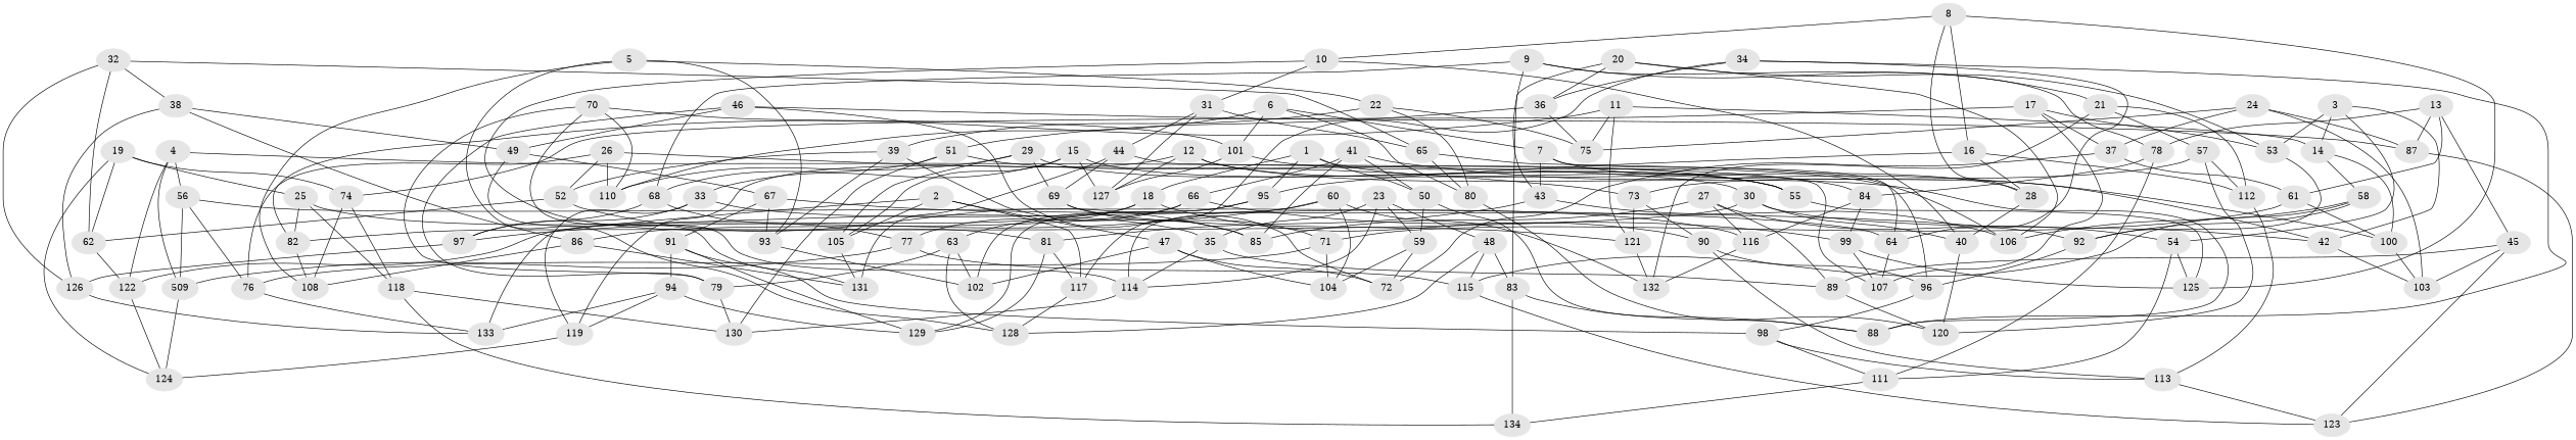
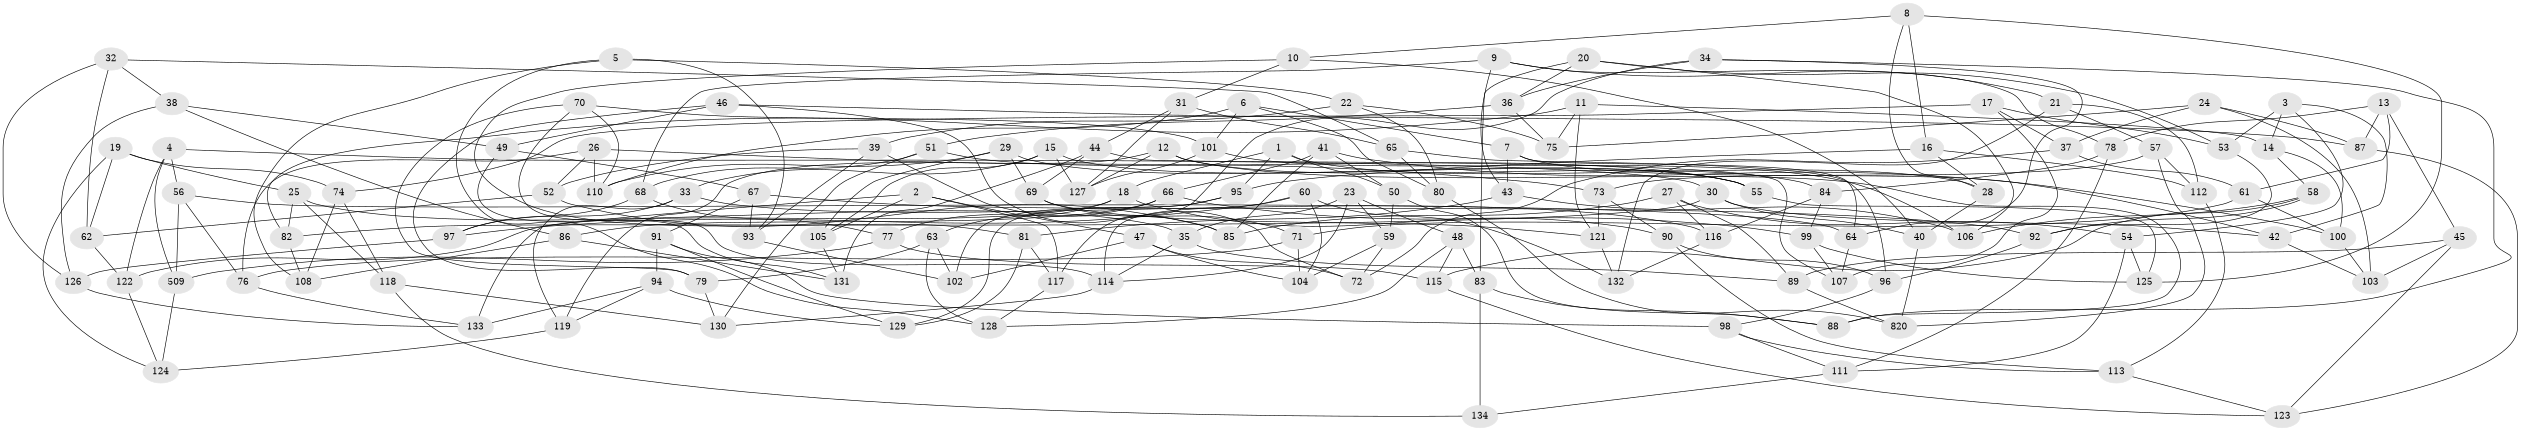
  graph {
    node [color=gray90 style=filled]
    1
    18
    28
    50
    95
    122
    63
    90
    40
    88
    59
    102
    129
    2
    47
    105
    117
    133
    72
    104
    131
    128
    3
    14
    42
    53
    54
    58
    100
    103
    92
    125
    111
    4
    30
    56
    n37 [label=509]
    82
    64
    76
    124
    5
    22
    93
    108
    80
    75
    39
    6
    7
    101
    110
    43
-   120
+   120 [label=820]
    127
    106
    81
    107
    8
    10
    16
    31
    112
    9
    21
    68
    78
    57
    132
    97
    77
    84
    44
    65
    11
    121
    12
    119
    116
    99
    13
    45
    61
    87
    89
    123
    71
    115
    15
    33
    55
    113
    17
    37
    74
    118
    79
    96
    19
    25
    62
    35
    20
    36
    83
    51
    134
    73
    52
    85
    23
    48
    114
    130
    24
    26
    27
    29
    69
    32
    38
    126
    49
    86
    34
    67
    41
    66
    46
    91
    60
    98
    94
    70
    1 -- 18
    1 -- 28
    1 -- 50
    1 -- 95
    18 -- 122
    18 -- 63
    18 -- 90
    28 -- 40
    50 -- 88
    50 -- 59
    95 -- 102
    95 -- 129
    122 -- 124
    63 -- 102
    63 -- 128
    63 -- 79
    90 -- 113
    90 -- 96
    40 -- 120
    59 -- 72
    59 -- 104
    2 -- 47
    2 -- 105
    2 -- 117
    2 -- 133
    47 -- 102
    47 -- 72
    47 -- 104
    105 -- 131
    117 -- 128
    3 -- 14
    3 -- 42
    3 -- 53
    3 -- 54
    14 -- 58
    14 -- 100
    42 -- 103
    53 -- 92
    54 -- 125
    54 -- 111
    58 -- 92
    58 -- 106
    58 -- 115
    100 -- 103
    92 -- 96
    111 -- 134
    4 -- 122
    4 -- 30
    4 -- 56
    4 -- n37
    30 -- 40
    30 -- 42
    30 -- 82
    56 -- n37
    56 -- 64
    56 -- 76
    n37 -- 124
    82 -- 108
    64 -- 107
    76 -- 133
    5 -- 128
    5 -- 22
    5 -- 93
    5 -- 108
    22 -- 80
    22 -- 75
    22 -- 39
    93 -- 102
    80 -- 120
    39 -- 93
    39 -- 52
    39 -- 85
    6 -- 80
    6 -- 7
    6 -- 101
    6 -- 110
    7 -- 42
    7 -- 64
    7 -- 43
    101 -- 127
    101 -- 106
    43 -- 106
    43 -- 81
    81 -- 129
    81 -- 117
    8 -- 28
    8 -- 125
    8 -- 10
    8 -- 16
    10 -- 40
    10 -- 81
    10 -- 31
    16 -- 28
    16 -- 95
    16 -- 112
    31 -- 127
    31 -- 44
    31 -- 65
    112 -- 113
    9 -- 43
    9 -- 21
    9 -- 68
    9 -- 78
    21 -- 112
    21 -- 57
    21 -- 132
    68 -- 97
    68 -- 77
    78 -- 111
    78 -- 84
    57 -- 120
    57 -- 112
    57 -- 73
    97 -- 126
    77 -- n37
    77 -- 115
    84 -- 116
    84 -- 99
    44 -- 131
    44 -- 107
    44 -- 69
    65 -- 80
    65 -- 96
    11 -- 14
    11 -- 82
    11 -- 75
    11 -- 121
    121 -- 132
    12 -- 88
    12 -- 127
    12 -- 84
    12 -- 119
    119 -- 124
    116 -- 132
    99 -- 125
    99 -- 107
    13 -- 78
    13 -- 45
    13 -- 61
    13 -- 87
    45 -- 103
    45 -- 89
    45 -- 123
    61 -- 100
    61 -- 71
    87 -- 123
    89 -- 120
    71 -- 104
    71 -- 76
    115 -- 123
    15 -- 105
    15 -- 127
    15 -- 33
    15 -- 55
    33 -- 97
    33 -- 119
    33 -- 116
    55 -- 125
    113 -- 123
    17 -- 53
    17 -- 107
    17 -- 37
    17 -- 74
    37 -- 72
    37 -- 61
    74 -- 108
    74 -- 118
    118 -- 134
    118 -- 130
    79 -- 130
    96 -- 98
    19 -- 124
    19 -- 74
    19 -- 25
    19 -- 62
    25 -- 82
    25 -- 118
    25 -- 35
    62 -- 122
    35 -- 89
    35 -- 114
    20 -- 53
    20 -- 106
    20 -- 36
    20 -- 83
    36 -- 75
    36 -- 51
    83 -- 88
    83 -- 134
    51 -- 68
    51 -- 55
    51 -- 130
    73 -- 90
    73 -- 121
    52 -- 62
    52 -- 85
    23 -- 59
    23 -- 35
    23 -- 48
    23 -- 114
    48 -- 128
    48 -- 115
    48 -- 83
    114 -- 130
    24 -- 103
    24 -- 75
    24 -- 87
    24 -- 37
    26 -- 76
    26 -- 110
    26 -- 73
    26 -- 52
    27 -- 54
    27 -- 116
    27 -- 89
    27 -- 85
    29 -- 105
    29 -- 110
    29 -- 55
    29 -- 69
    69 -- 121
    69 -- 71
    32 -- 65
    32 -- 62
    32 -- 38
    32 -- 126
    38 -- 126
    38 -- 49
    38 -- 86
    126 -- 133
    49 -- 131
    49 -- 67
    86 -- 131
    86 -- 108
    34 -- 88
    34 -- 117
    34 -- 64
    34 -- 36
    67 -- 92
    67 -- 93
    67 -- 91
    41 -- 50
    41 -- 100
    41 -- 85
    41 -- 66
    66 -- 77
    66 -- 99
    66 -- 86
    46 -- 72
    46 -- 87
    46 -- 79
    46 -- 49
    91 -- 129
    91 -- 98
    91 -- 94
    60 -- 104
    60 -- 132
    60 -- 97
    60 -- 114
    98 -- 111
    98 -- 113
    94 -- 129
    94 -- 133
    94 -- 119
    70 -- 101
    70 -- 110
    70 -- 79
    70 -- 114
  }
